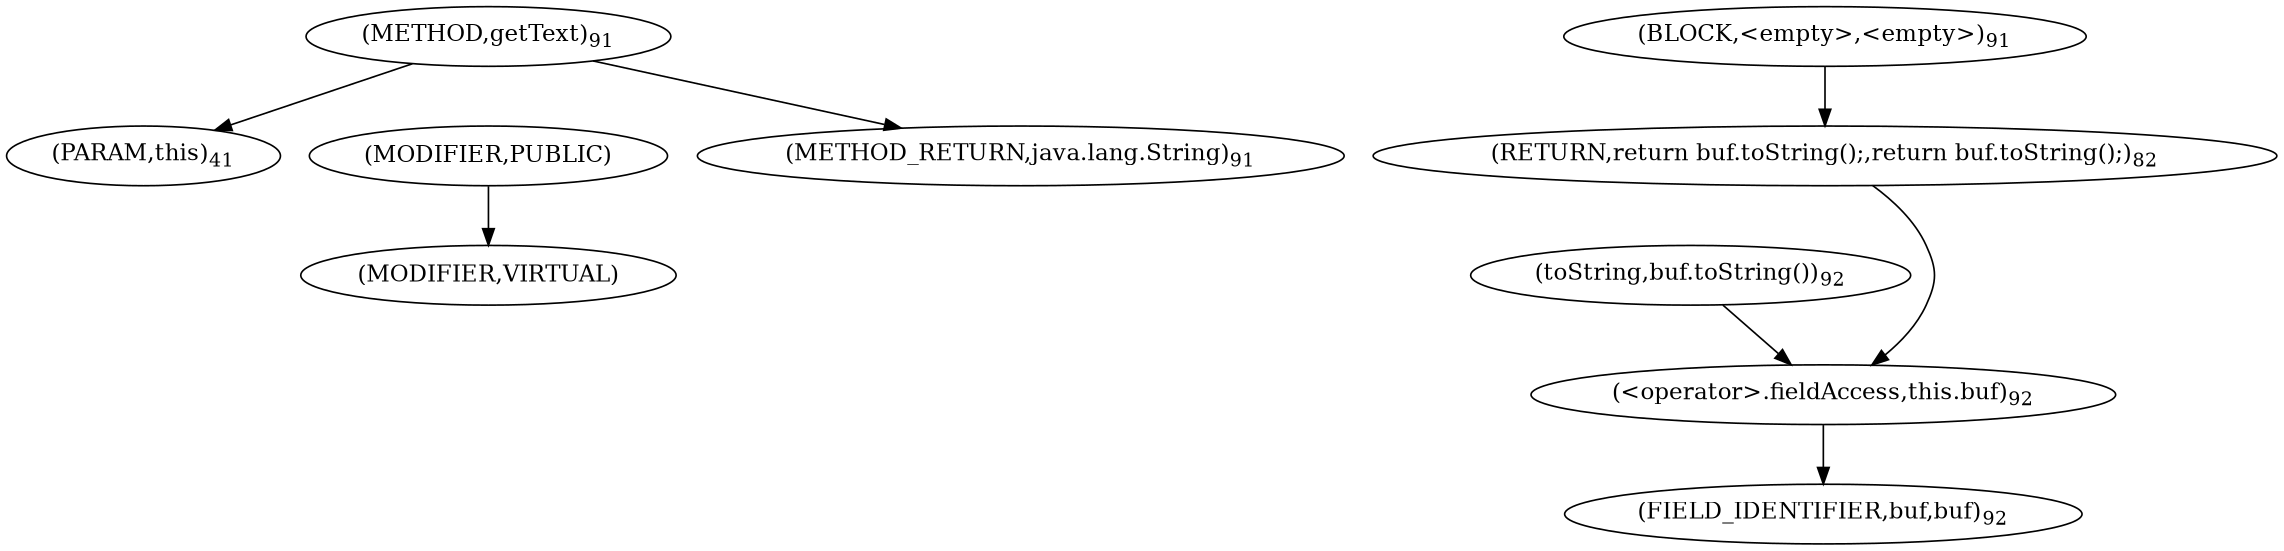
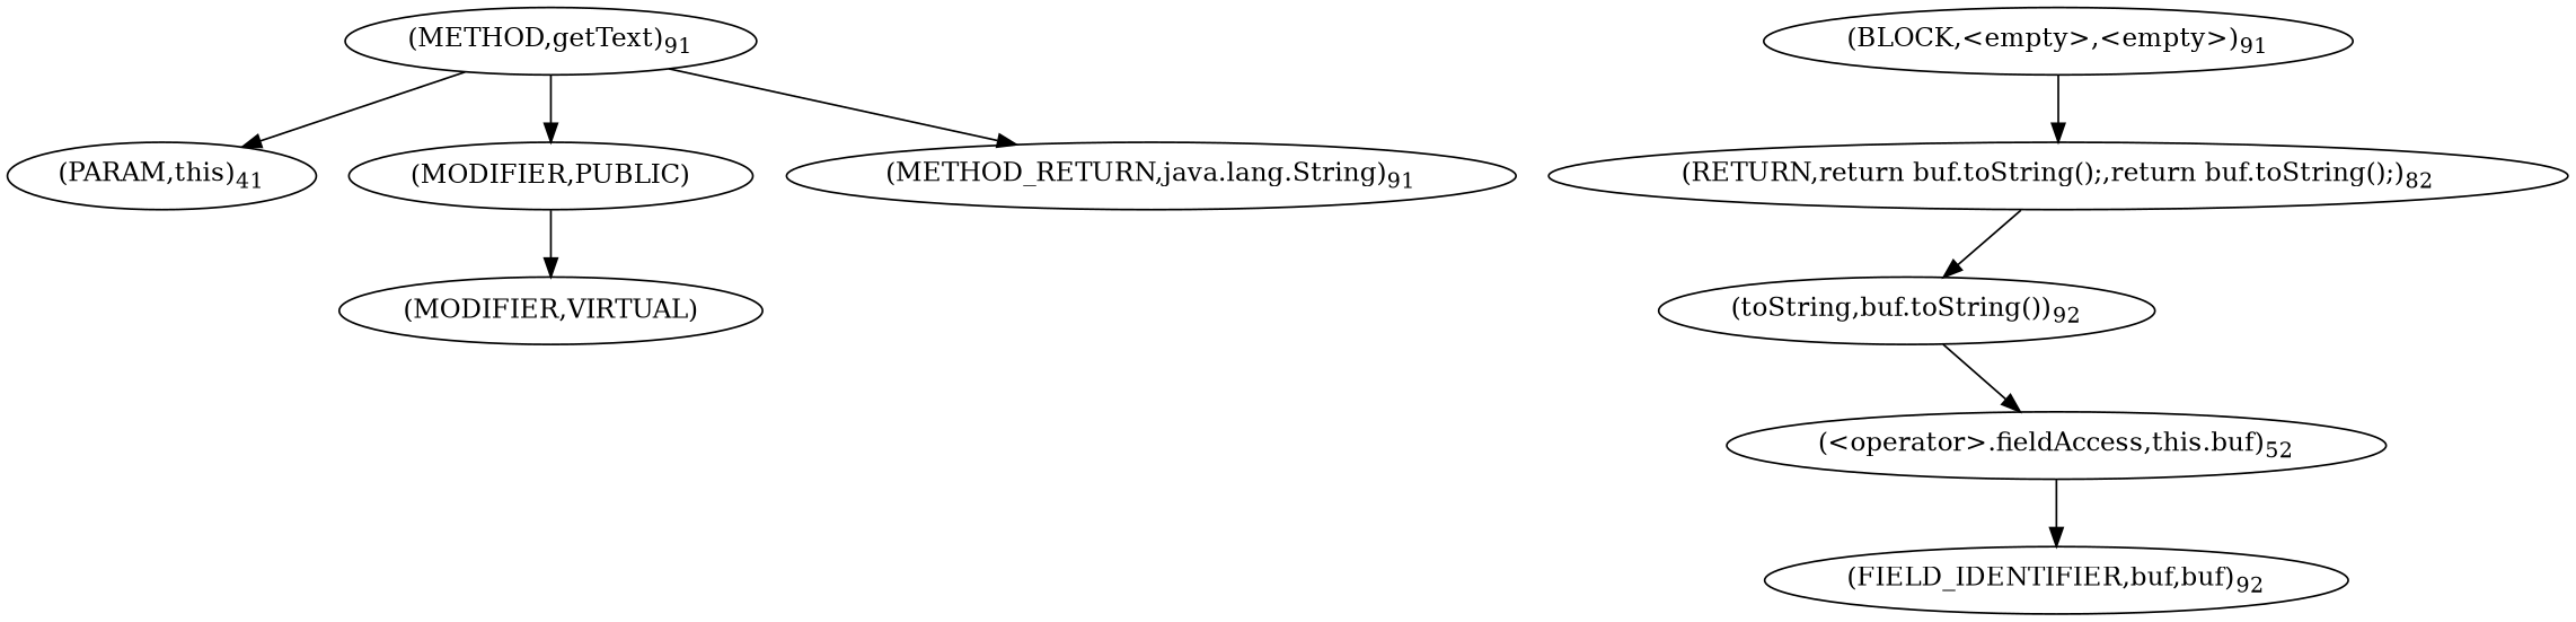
  digraph {
    n1 [label=<(METHOD,getText)<SUB>91</SUB>>]
    n2 [label=<(PARAM,this)<SUB>41</SUB>>]
    n3 [label=<(MODIFIER,PUBLIC)>]
    n4 [label=<(METHOD_RETURN,java.lang.String)<SUB>91</SUB>>]
    n5 [label=<(BLOCK,&lt;empty&gt;,&lt;empty&gt;)<SUB>91</SUB>>]
    n6 [label=<(RETURN,return buf.toString();,return buf.toString();)<SUB>82</SUB>>]
    n7 [label=<(MODIFIER,VIRTUAL)>]
    n8 [label=<(toString,buf.toString())<SUB>92</SUB>>]
-   n9 [label=<(&lt;operator&gt;.fieldAccess,this.buf)<SUB>92</SUB>>]
+   n9 [label=<(&lt;operator&gt;.fieldAccess,this.buf)<SUB>52</SUB>>]
    n10 [label=<(FIELD_IDENTIFIER,buf,buf)<SUB>92</SUB>>]
    n1 -> n2
+   n1 -> n3
    n1 -> n4
    n3 -> n7
    n5 -> n6
-   n6 -> n9
+   n6 -> n8
    n8 -> n9
    n9 -> n10
  }
